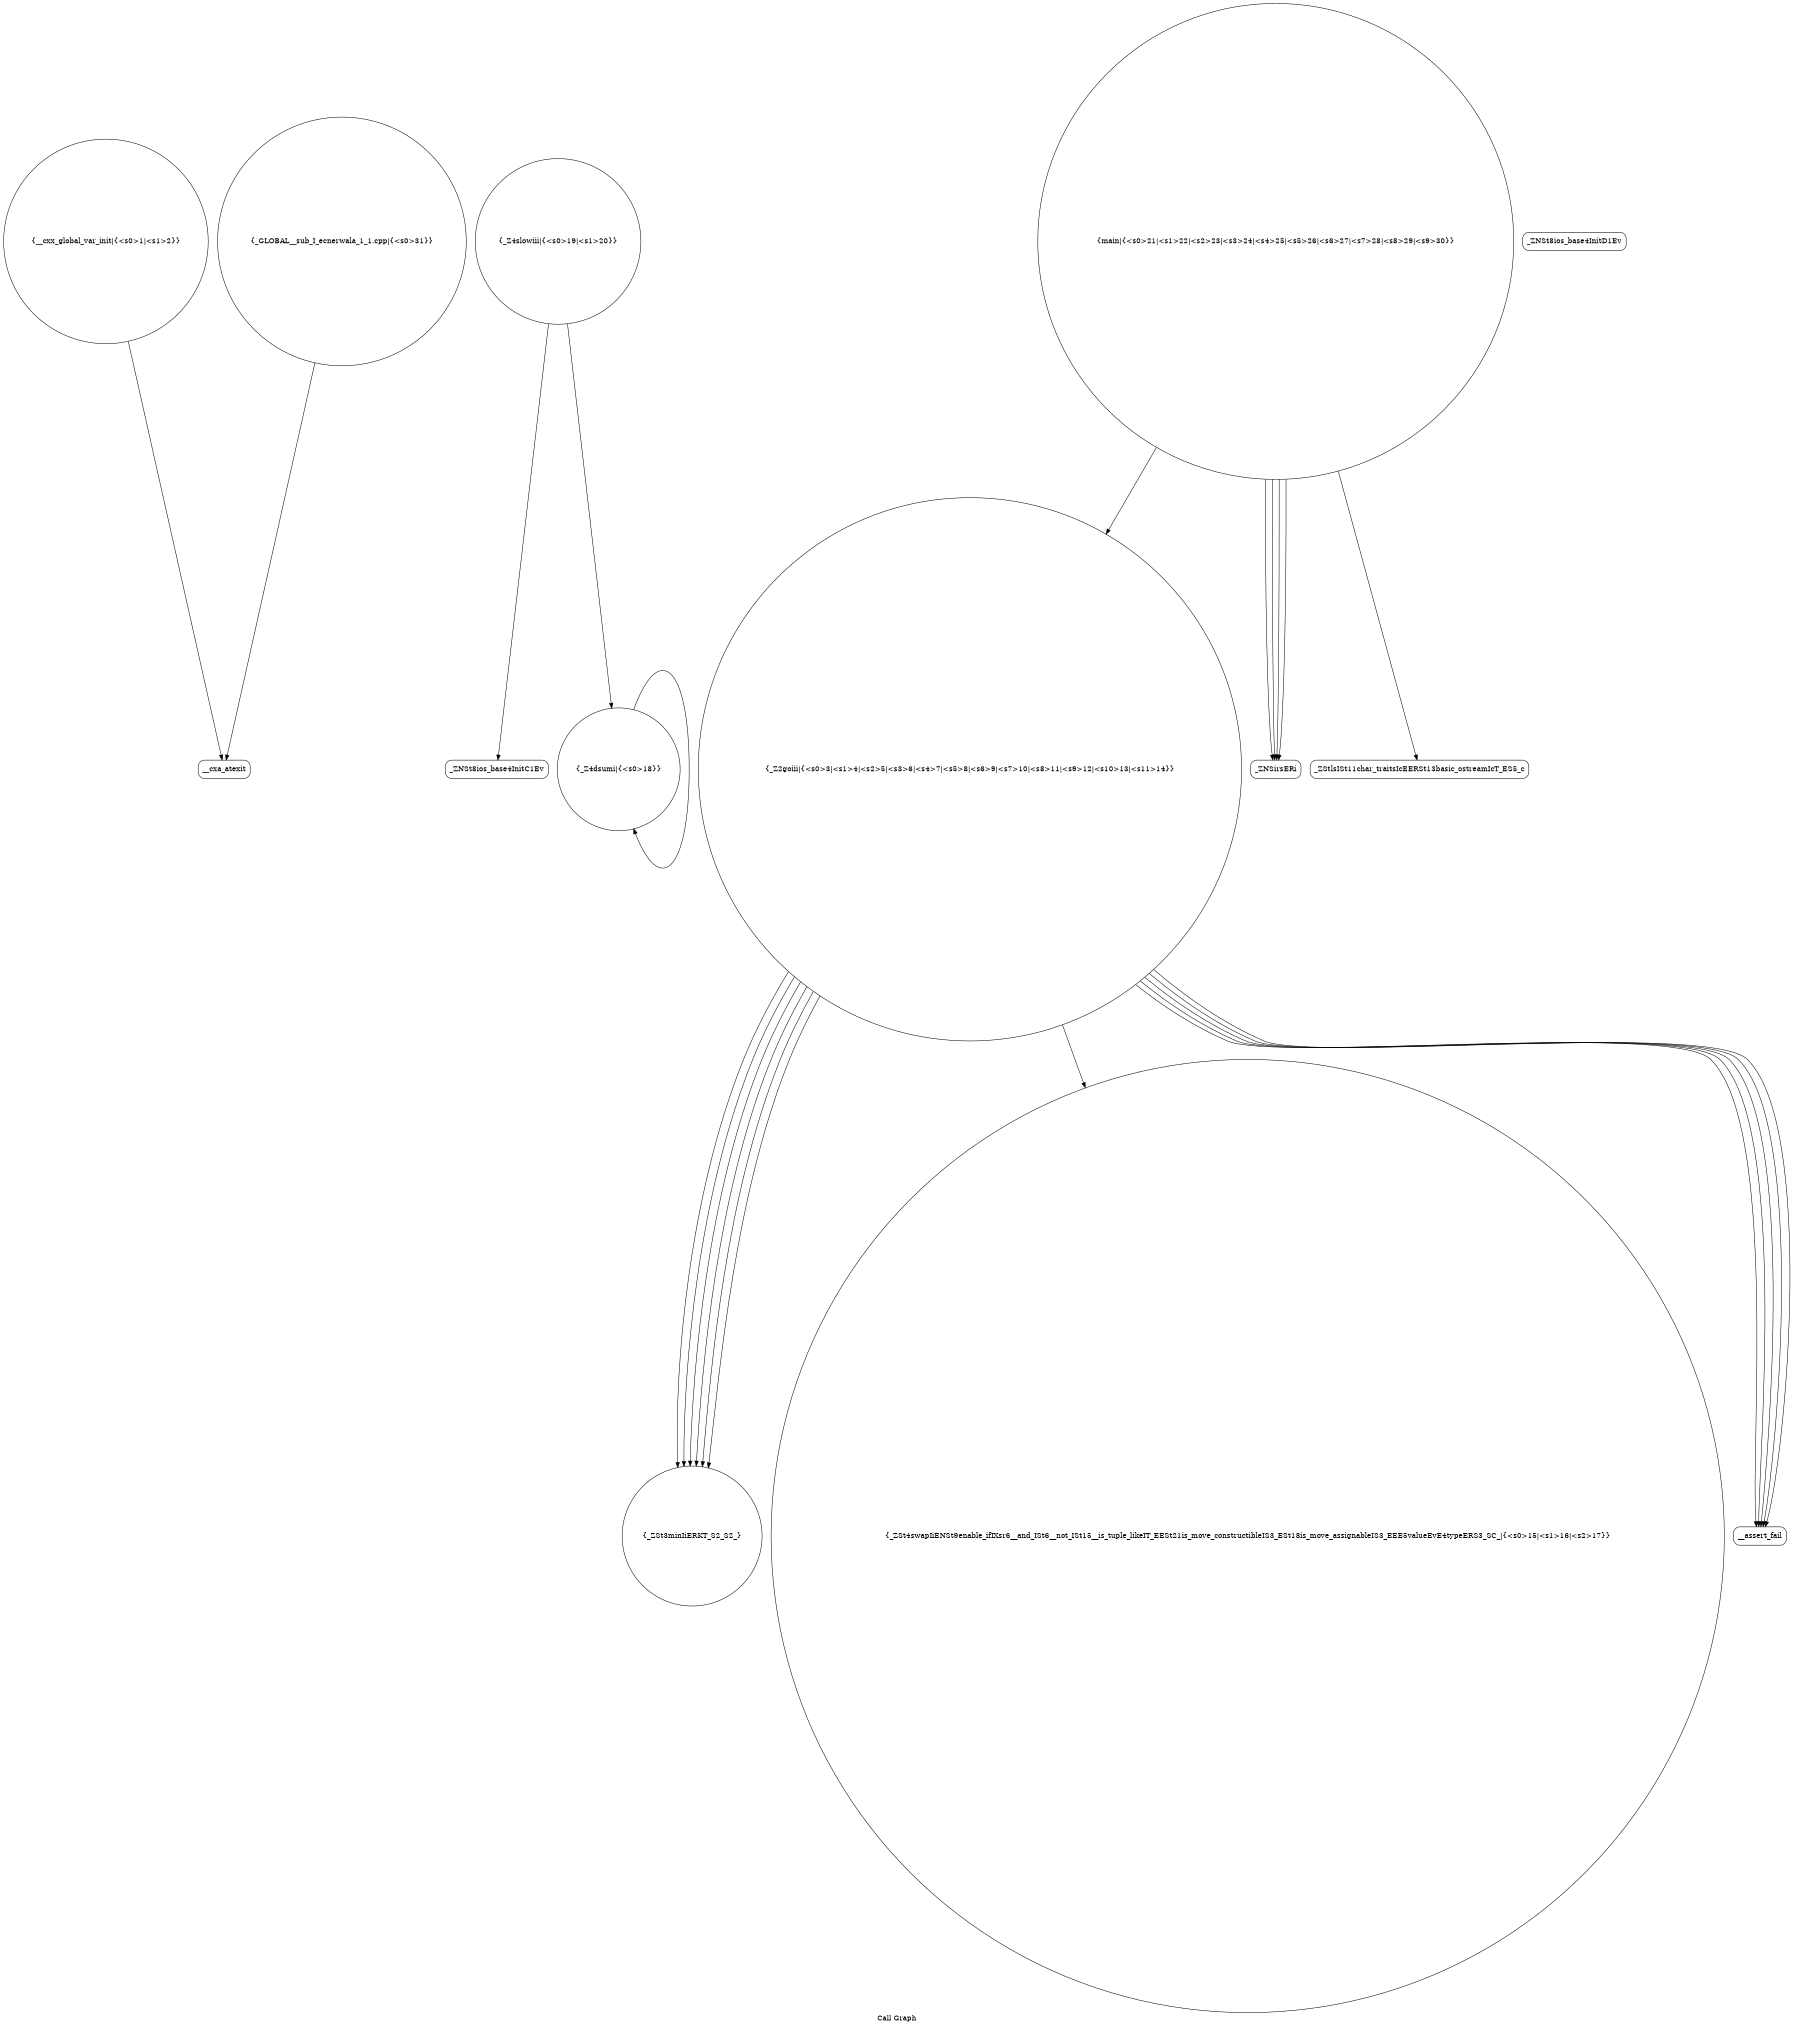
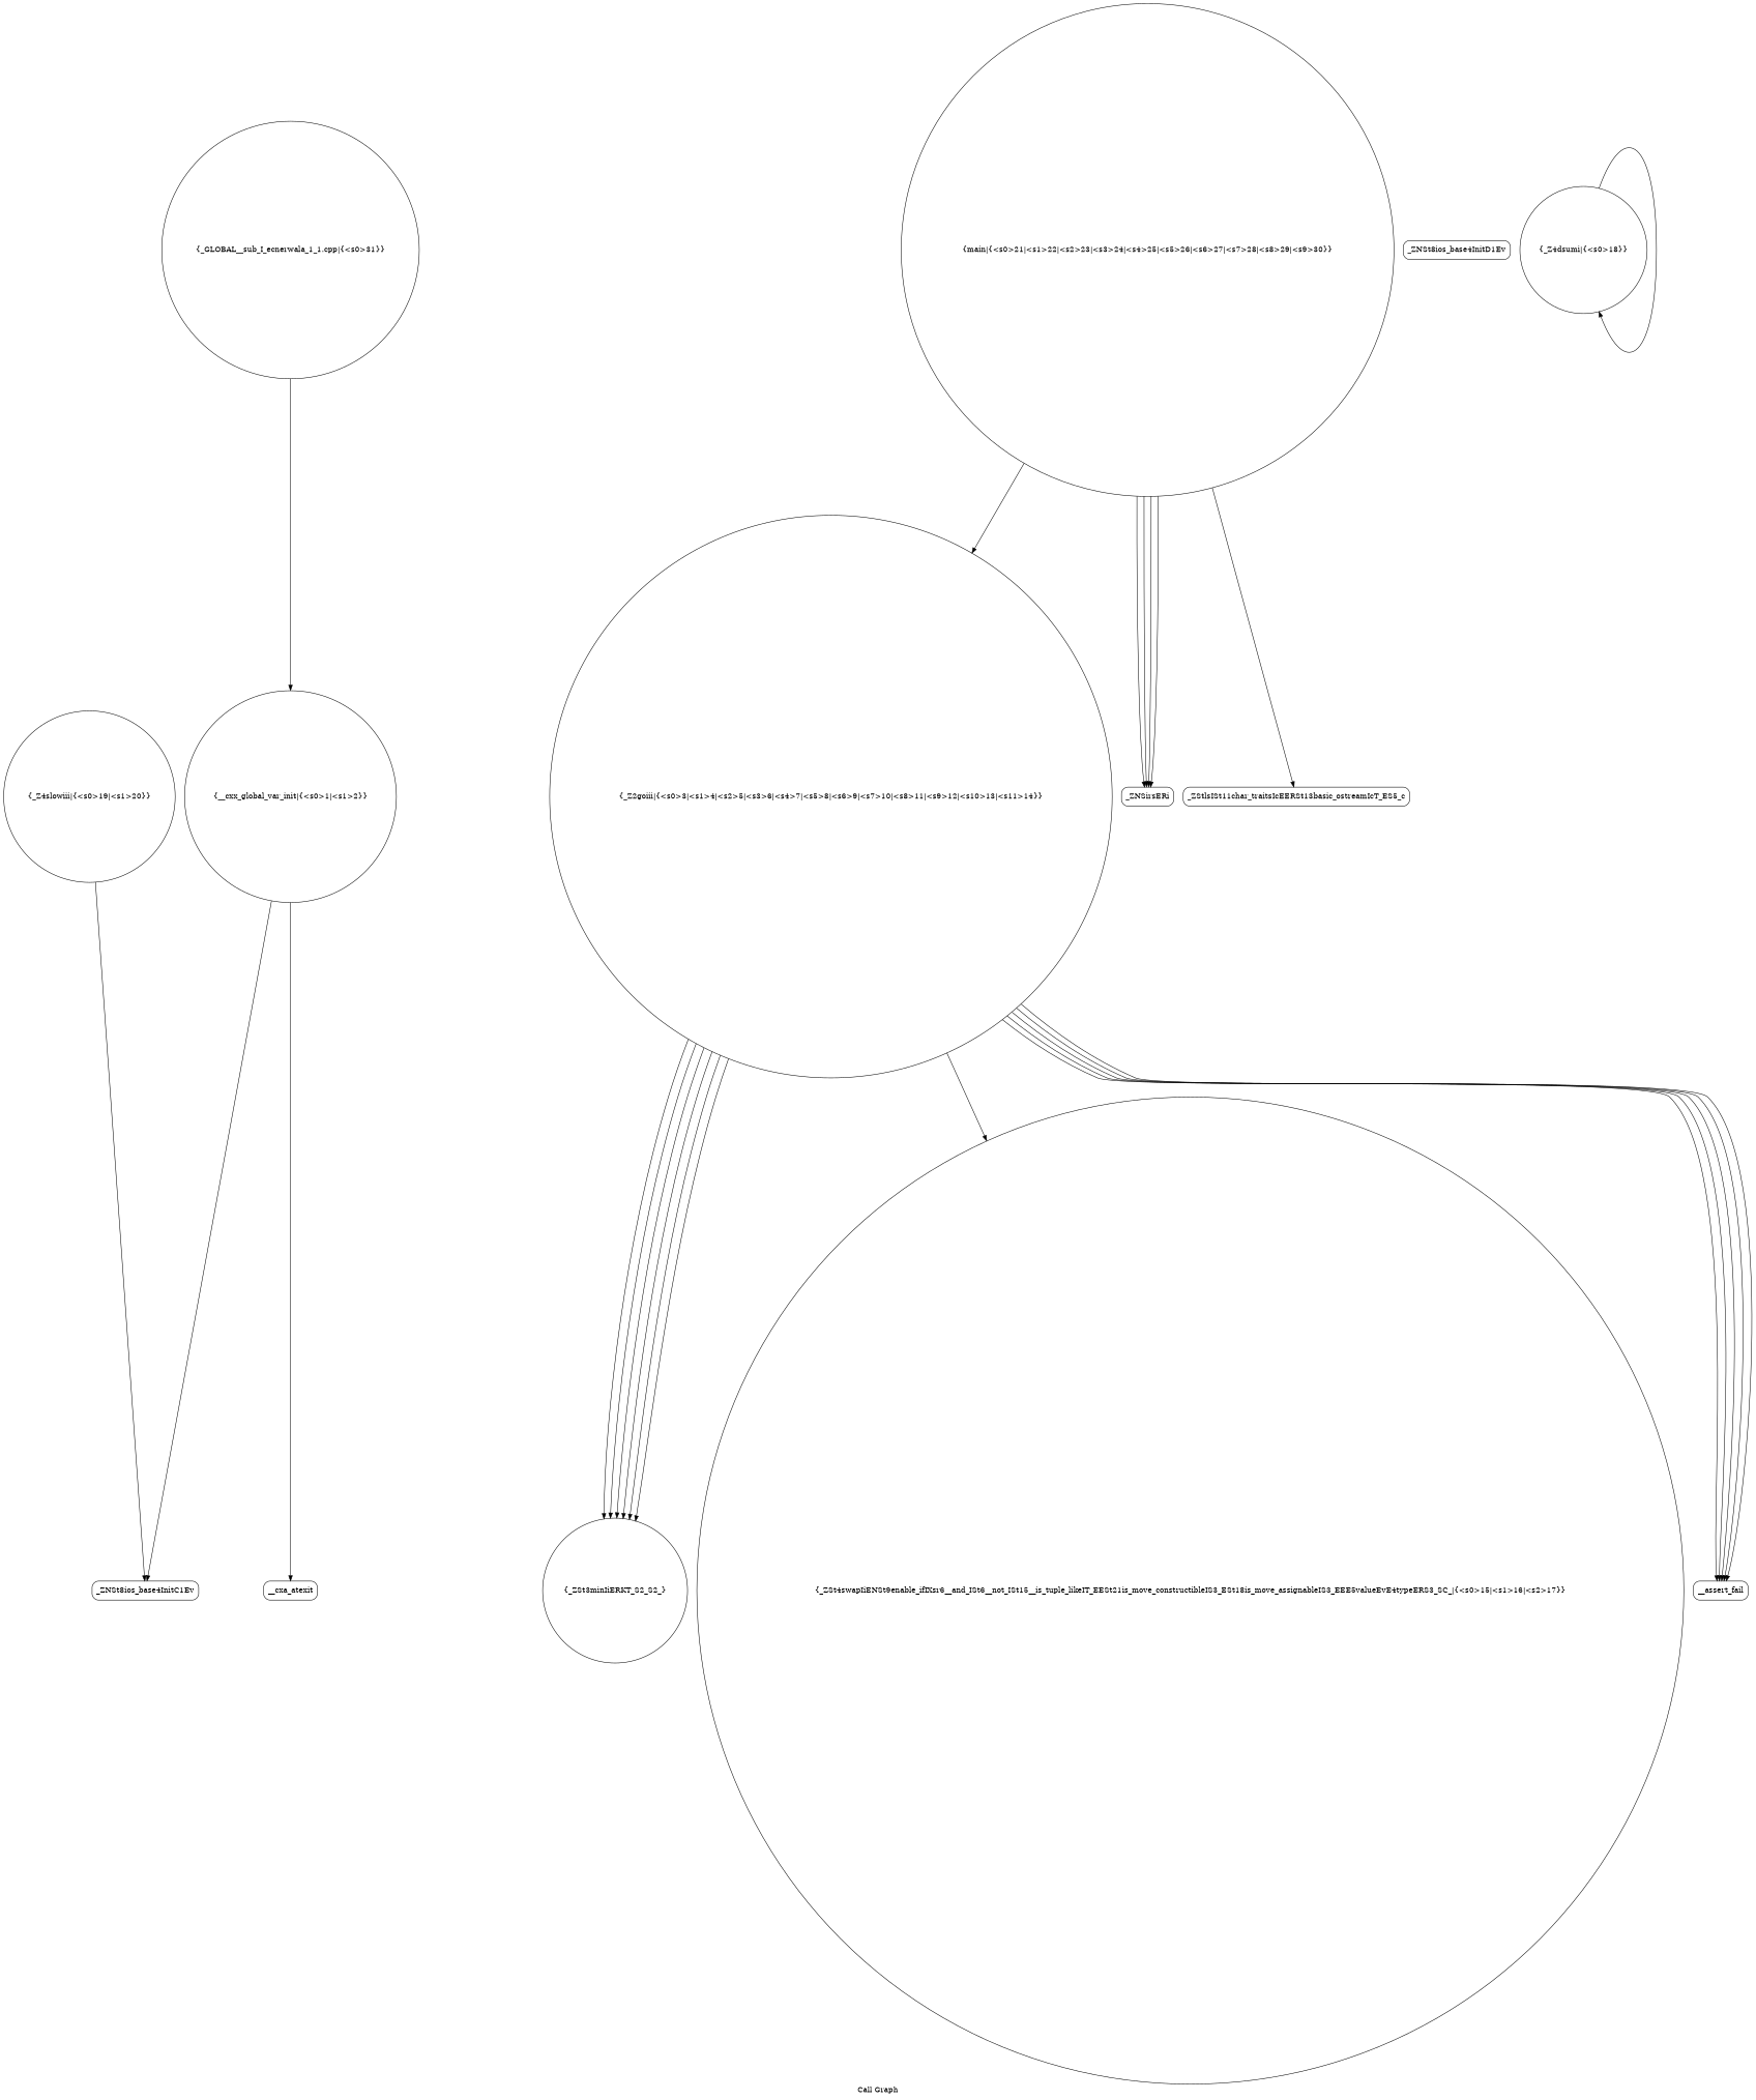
  digraph {
    label="Call Graph"
    node [shape=circle]
    edge [color=black tailport=s0]
    n1 [label="{__cxx_global_var_init|{<s0>1|<s1>2}}"]
    n2 [label="{_ZNSt8ios_base4InitC1Ev}" shape=Mrecord]
    n3 [label="{__cxa_atexit}" shape=Mrecord]
    n4 [label="{_ZSt3minIiERKT_S2_S2_}"]
    n5 [label="{_ZNSt8ios_base4InitD1Ev}" shape=Mrecord]
    n6 [label="{_Z4slowiii|{<s0>19|<s1>20}}"]
    n7 [label="{_Z4dsumi|{<s0>18}}"]
    n8 [label="{_GLOBAL__sub_I_ecnerwala_1_1.cpp|{<s0>31}}"]
    n9 [label="{_Z2goiii|{<s0>3|<s1>4|<s2>5|<s3>6|<s4>7|<s5>8|<s6>9|<s7>10|<s8>11|<s9>12|<s10>13|<s11>14}}"]
    n10 [label="{_ZSt4swapIiENSt9enable_ifIXsr6__and_ISt6__not_ISt15__is_tuple_likeIT_EESt21is_move_constructibleIS3_ESt18is_move_assignableIS3_EEE5valueEvE4typeERS3_SC_|{<s0>15|<s1>16|<s2>17}}"]
    n11 [label="{__assert_fail}" shape=Mrecord]
    n12 [label="{_ZNSirsERi}" shape=Mrecord]
    n13 [label="{main|{<s0>21|<s1>22|<s2>23|<s3>24|<s4>25|<s5>26|<s6>27|<s7>28|<s8>29|<s9>30}}"]
    n14 [label="{_ZStlsISt11char_traitsIcEERSt13basic_ostreamIcT_ES5_c}" shape=Mrecord]
+   n1 -> n2
    n1 -> n3 [tailport=s1]
    n6 -> n2 [tailport=s1]
-   n6 -> n7
    n7 -> n7
-   n8 -> n3
+   n8 -> n1
    n9 -> n4 [tailport=s3]
    n9 -> n4 [tailport=s6]
    n9 -> n4 [tailport=s7]
    n9 -> n4 [tailport=s8]
    n9 -> n4 [tailport=s10]
    n9 -> n4 [tailport=s11]
    n9 -> n10
    n9 -> n11 [tailport=s1]
    n9 -> n11 [tailport=s2]
    n9 -> n11 [tailport=s4]
    n9 -> n11 [tailport=s5]
    n9 -> n11 [tailport=s9]
    n13 -> n9 [tailport=s4]
    n13 -> n12
    n13 -> n12 [tailport=s1]
    n13 -> n12 [tailport=s2]
    n13 -> n12 [tailport=s3]
    n13 -> n14 [tailport=s9]
  }
